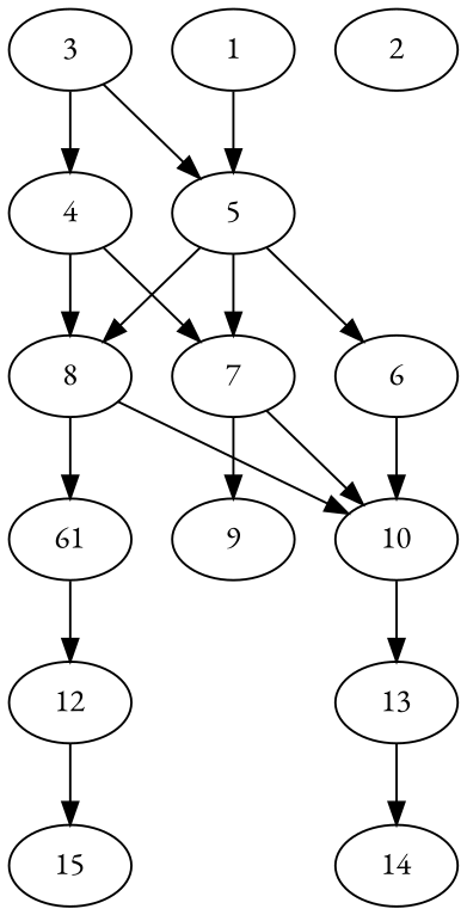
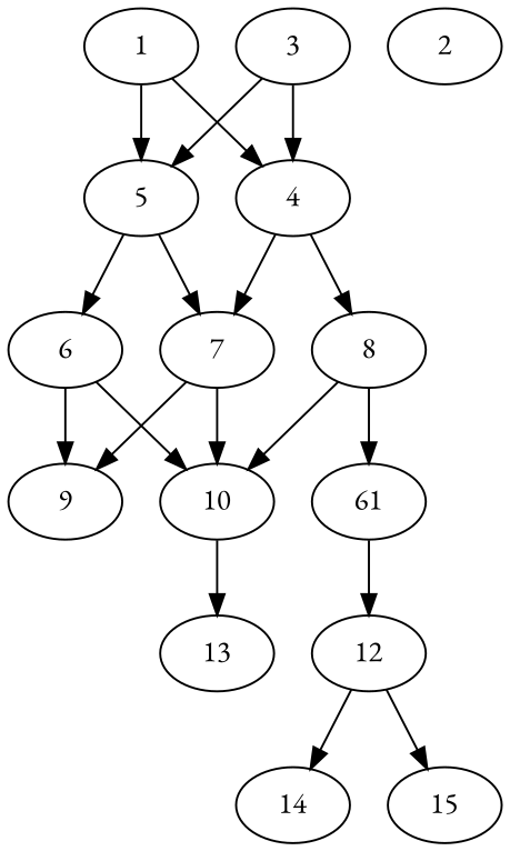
  digraph {
    fontname="EB Garamond"
    node [alpha=0.14 fontname="EB Garamond"]
    edge [fontname="EB Garamond"]
    1 [expect_size=49091584]
    4 [alpha=0.19 expect_size=48219136]
    5 [alpha=0.03 expect_size=27624448]
    7 [alpha=0.04 expect_size=11185152]
    8 [alpha=0.05 expect_size=8545280]
    6 [alpha=0.03 expect_size=18476032]
    9 [alpha=0.10 expect_size=47309824]
    10 [alpha=0.16 expect_size=30307328]
    n9 [alpha=0.06 expect_size=45657088 label=61]
    2 [alpha=0.12 expect_size=48313344]
    3 [alpha=0.15 expect_size=50255872]
    13 [expect_size=14747648]
    12 [alpha=0.15 expect_size=32656384]
    14 [alpha=0.15 expect_size=50965504]
    15 [expect_size=48508928]
+   1 -> 4
    1 -> 5
    4 -> 7
    4 -> 8
    5 -> 7
-   5 -> 8
    5 -> 6
    7 -> 9
    7 -> 10
    8 -> 10
    8 -> n9
+   6 -> 9
    6 -> 10
    10 -> 13
    n9 -> 12
    3 -> 4
    3 -> 5
-   13 -> 14
+   12 -> 14
    12 -> 15
  }
